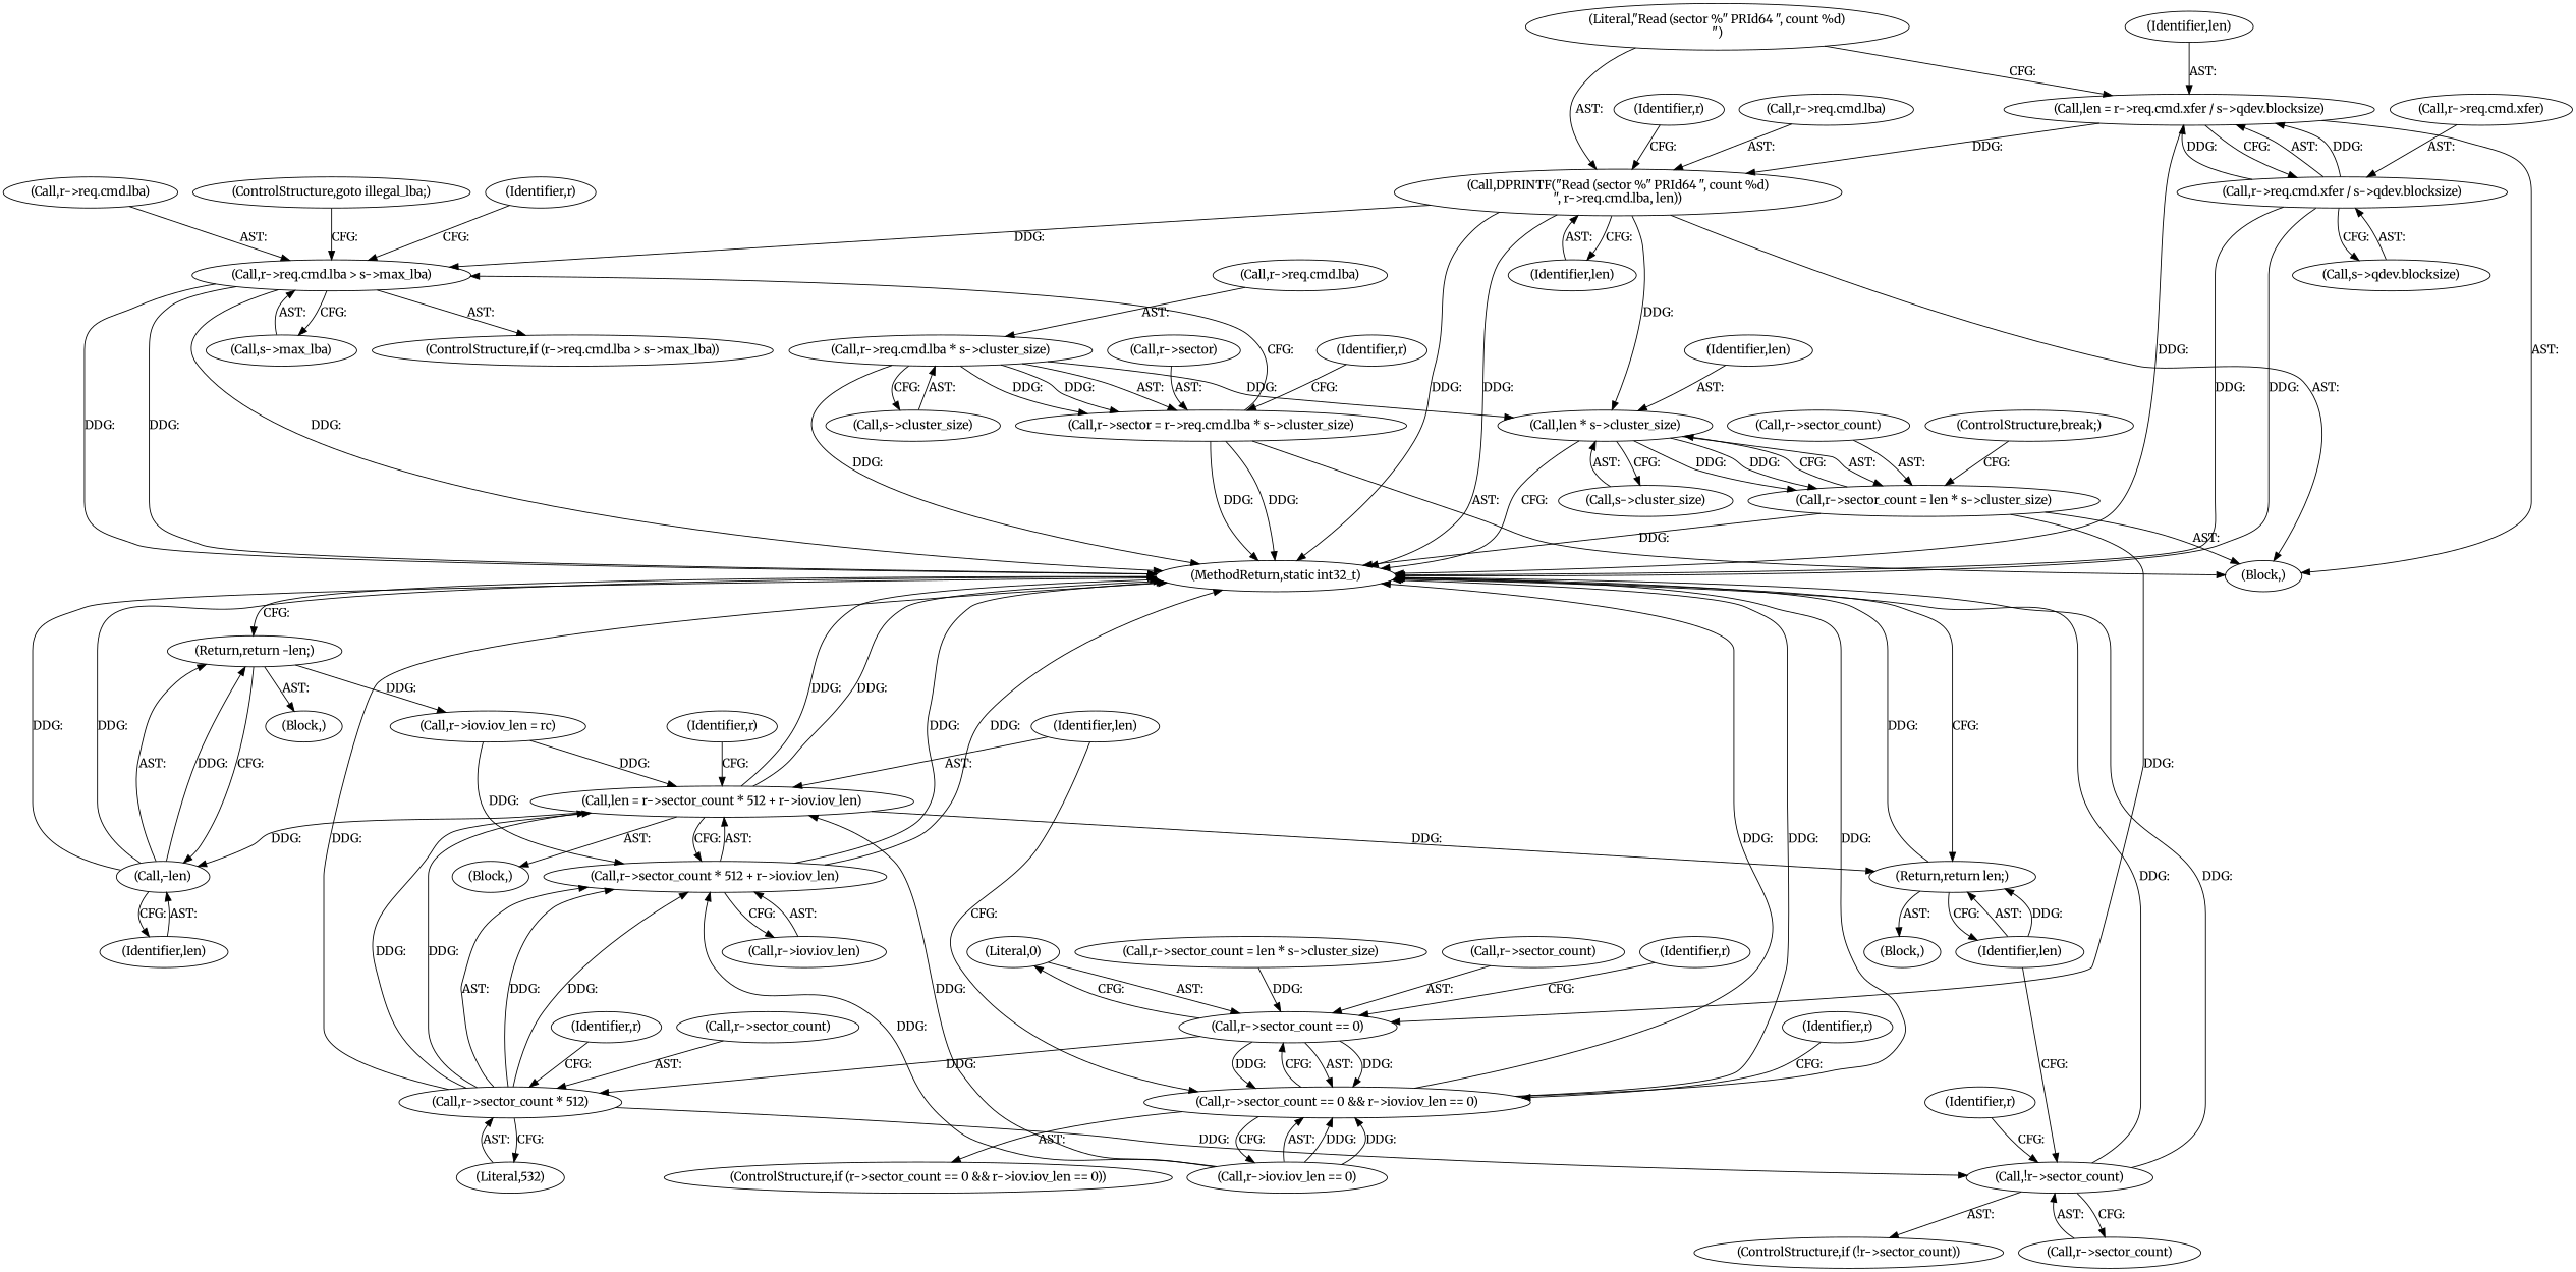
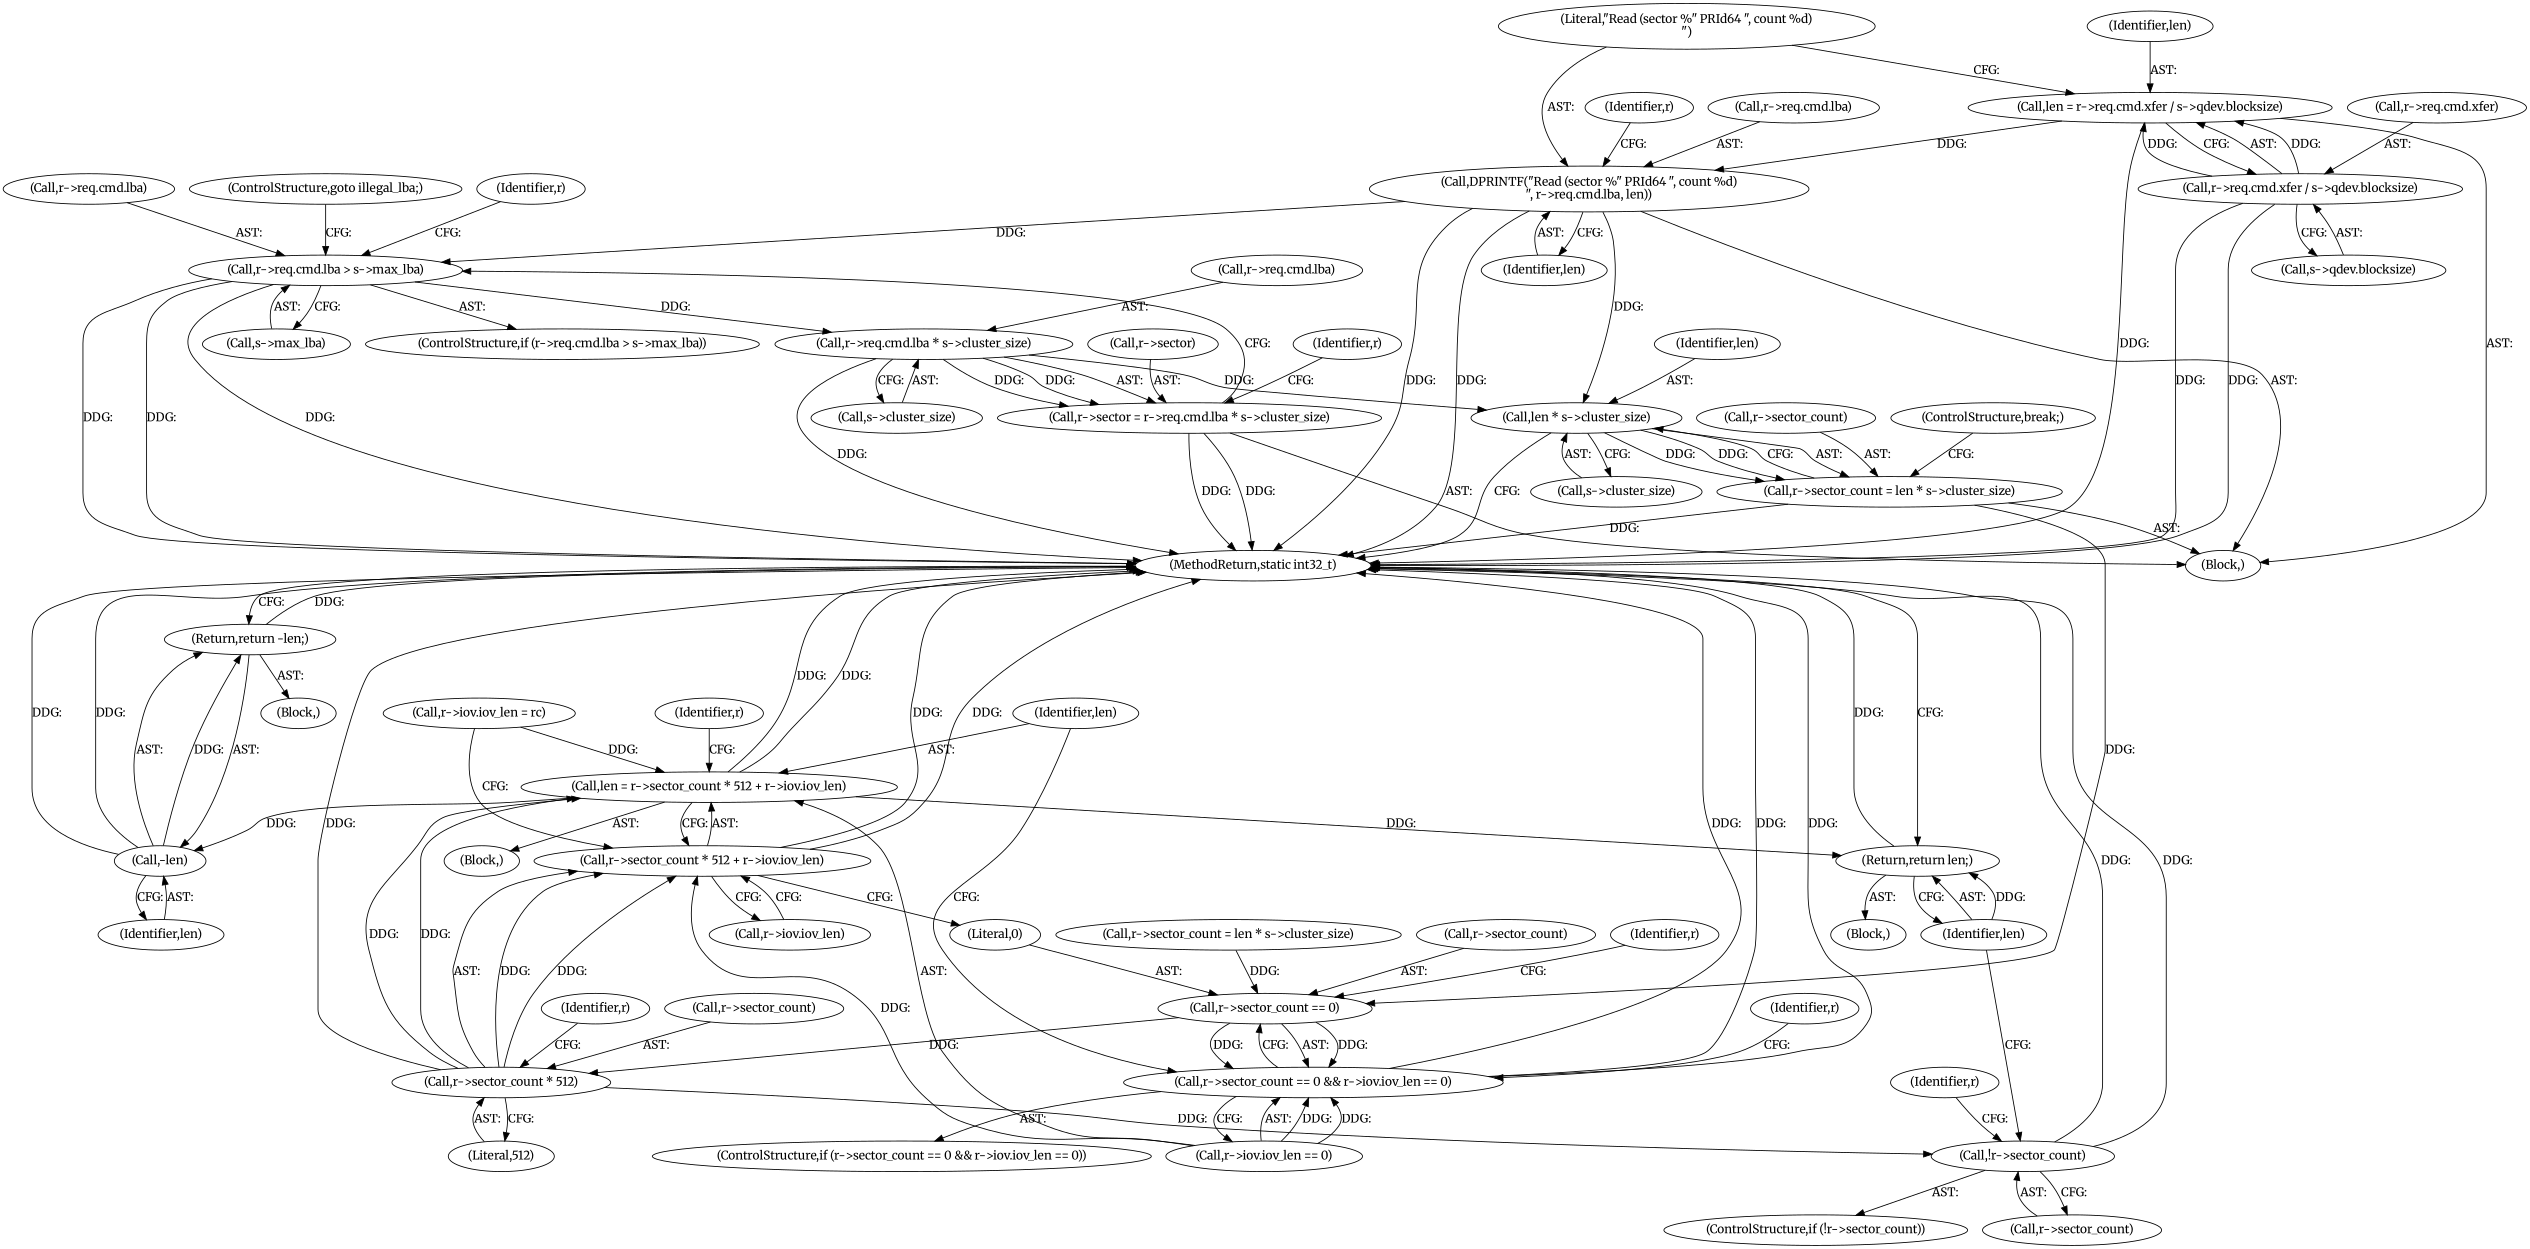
  digraph {
    fontname=Merriweather
    node [fontname=Merriweather]
    edge [fontname=Merriweather]
    n1 [label="(Call,len = r->req.cmd.xfer / s->qdev.blocksize)"]
    n2 [label="(Call,r->req.cmd.xfer / s->qdev.blocksize)"]
    n3 [label="(Call,DPRINTF(\"Read (sector %\" PRId64 \", count %d)\n\", r->req.cmd.lba, len))"]
    n4 [label="(Block,)"]
    n5 [label="(MethodReturn,static int32_t)"]
    n6 [label="(Call,s->qdev.blocksize)"]
    n7 [label="(Call,r->req.cmd.lba > s->max_lba)"]
    n8 [label="(Call,len * s->cluster_size)"]
    n9 [label="(Identifier,len)"]
    n10 [label="(Return,return len;)"]
    n11 [label="(Return,return -len;)"]
    n12 [label="(Call,r->req.cmd.lba * s->cluster_size)"]
    n13 [label="(Call,s->max_lba)"]
    n14 [label="(ControlStructure,if (r->req.cmd.lba > s->max_lba))"]
    n15 [label="(Call,r->sector_count = len * s->cluster_size)"]
    n16 [label="(Call,s->cluster_size)"]
    n17 [label="(Call,r->sector = r->req.cmd.lba * s->cluster_size)"]
    n18 [label="(Call,s->cluster_size)"]
    n19 [label="(Call,r->sector_count == 0)"]
    n20 [label="(Call,r->sector_count == 0 && r->iov.iov_len == 0)"]
    n21 [label="(Call,r->sector_count * 512)"]
    n22 [label="(Literal,0)"]
    n23 [label="(ControlStructure,if (r->sector_count == 0 && r->iov.iov_len == 0))"]
    n24 [label="(Call,r->iov.iov_len == 0)"]
    n25 [label="(Call,len = r->sector_count * 512 + r->iov.iov_len)"]
    n26 [label="(Call,r->sector_count * 512 + r->iov.iov_len)"]
    n27 [label="(Call,!r->sector_count)"]
-   n28 [label="(Literal,532)"]
+   n28 [label="(Literal,512)"]
    n29 [label="(Call,-len)"]
    n30 [label="(Block,)"]
    n31 [label="(Call,r->iov.iov_len)"]
    n32 [label="(ControlStructure,if (!r->sector_count))"]
    n33 [label="(Call,r->sector_count)"]
    n34 [label="(Identifier,len)"]
    n35 [label="(Identifier,len)"]
    n36 [label="(Block,)"]
    n37 [label="(Block,)"]
    n38 [label="(Call,r->req.cmd.lba)"]
    n39 [label="(Identifier,len)"]
    n40 [label="(Identifier,r)"]
    n41 [label="(Call,r->sector)"]
    n42 [label="(Identifier,r)"]
    n43 [label="(Call,r->req.cmd.lba)"]
    n44 [label="(ControlStructure,goto illegal_lba;)"]
    n45 [label="(Identifier,r)"]
    n46 [label="(Identifier,len)"]
    n47 [label="(Identifier,r)"]
    n48 [label="(Call,r->sector_count)"]
    n49 [label="(ControlStructure,break;)"]
    n50 [label="(Call,r->req.cmd.lba)"]
    n51 [label="(Literal,\"Read (sector %\" PRId64 \", count %d)\n\")"]
    n52 [label="(Identifier,r)"]
    n53 [label="(Identifier,r)"]
    n54 [label="(Call,r->req.cmd.xfer)"]
    n55 [label="(Call,r->sector_count)"]
    n56 [label="(Identifier,r)"]
    n57 [label="(Identifier,len)"]
    n58 [label="(Call,r->iov.iov_len = rc)"]
    n59 [label="(Call,r->sector_count = len * s->cluster_size)"]
    n60 [label="(Call,r->sector_count)"]
    n61 [label="(Identifier,r)"]
    n1 -> n2 [label="CFG: "]
    n1 -> n3 [label="DDG: "]
    n1 -> n4 [label="AST: "]
    n1 -> n5 [label="DDG: "]
    n2 -> n1 [label="AST: "]
    n2 -> n1 [label="DDG: "]
    n2 -> n1 [label="DDG: "]
    n2 -> n5 [label="DDG: "]
    n2 -> n5 [label="DDG: "]
    n2 -> n6 [label="CFG: "]
    n3 -> n4 [label="AST: "]
    n3 -> n5 [label="DDG: "]
    n3 -> n5 [label="DDG: "]
    n3 -> n7 [label="DDG: "]
    n3 -> n8 [label="DDG: "]
    n3 -> n9 [label="CFG: "]
    n5 -> n10 [label="CFG: "]
    n5 -> n11 [label="CFG: "]
    n6 -> n2 [label="AST: "]
    n7 -> n5 [label="DDG: "]
    n7 -> n5 [label="DDG: "]
    n7 -> n5 [label="DDG: "]
+   n7 -> n12 [label="DDG: "]
    n7 -> n13 [label="CFG: "]
    n7 -> n14 [label="AST: "]
    n8 -> n5 [label="CFG: "]
    n8 -> n15 [label="AST: "]
    n8 -> n15 [label="DDG: "]
    n8 -> n15 [label="DDG: "]
    n8 -> n16 [label="CFG: "]
    n9 -> n3 [label="AST: "]
    n10 -> n5 [label="DDG: "]
    n10 -> n35 [label="CFG: "]
    n10 -> n36 [label="AST: "]
-   n11 -> n58 [label="DDG: "]
-   n11 -> n29 [label="CFG: "]
+   n11 -> n5 [label="DDG: "]
+   n11 -> n29 [label="AST: "]
    n11 -> n37 [label="AST: "]
    n12 -> n5 [label="DDG: "]
    n12 -> n8 [label="DDG: "]
    n12 -> n17 [label="AST: "]
    n12 -> n17 [label="DDG: "]
    n12 -> n17 [label="DDG: "]
    n12 -> n18 [label="CFG: "]
    n13 -> n7 [label="AST: "]
    n15 -> n4 [label="AST: "]
    n15 -> n5 [label="DDG: "]
    n15 -> n8 [label="CFG: "]
    n15 -> n19 [label="DDG: "]
    n16 -> n8 [label="AST: "]
    n17 -> n4 [label="AST: "]
    n17 -> n5 [label="DDG: "]
    n17 -> n5 [label="DDG: "]
    n17 -> n7 [label="CFG: "]
    n18 -> n12 [label="AST: "]
    n19 -> n20 [label="AST: "]
    n19 -> n20 [label="DDG: "]
    n19 -> n20 [label="DDG: "]
    n19 -> n21 [label="DDG: "]
-   n19 -> n22 [label="CFG: "]
+   n26 -> n22 [label="CFG: "]
    n20 -> n5 [label="DDG: "]
    n20 -> n5 [label="DDG: "]
    n20 -> n5 [label="DDG: "]
    n20 -> n19 [label="CFG: "]
    n20 -> n23 [label="AST: "]
    n20 -> n24 [label="CFG: "]
    n21 -> n5 [label="DDG: "]
    n21 -> n25 [label="DDG: "]
    n21 -> n25 [label="DDG: "]
    n21 -> n26 [label="AST: "]
    n21 -> n26 [label="DDG: "]
    n21 -> n26 [label="DDG: "]
    n21 -> n27 [label="DDG: "]
    n21 -> n28 [label="CFG: "]
    n22 -> n19 [label="AST: "]
    n24 -> n20 [label="AST: "]
    n24 -> n20 [label="DDG: "]
    n24 -> n20 [label="DDG: "]
-   n24 -> n25 [label="DDG: "]
+   n24 -> n25 [label="AST: "]
    n24 -> n26 [label="DDG: "]
    n25 -> n5 [label="DDG: "]
    n25 -> n5 [label="DDG: "]
    n25 -> n10 [label="DDG: "]
    n25 -> n26 [label="CFG: "]
    n25 -> n29 [label="DDG: "]
    n25 -> n30 [label="AST: "]
    n26 -> n5 [label="DDG: "]
    n26 -> n5 [label="DDG: "]
    n26 -> n25 [label="AST: "]
    n26 -> n31 [label="CFG: "]
    n27 -> n5 [label="DDG: "]
    n27 -> n5 [label="DDG: "]
    n27 -> n32 [label="AST: "]
    n27 -> n33 [label="CFG: "]
    n28 -> n21 [label="AST: "]
    n29 -> n5 [label="DDG: "]
    n29 -> n5 [label="DDG: "]
    n29 -> n11 [label="AST: "]
    n29 -> n11 [label="DDG: "]
    n29 -> n34 [label="CFG: "]
-   n31 -> n26 [label="AST: "]
+   n31 -> n26 [label="CFG: "]
    n33 -> n27 [label="AST: "]
    n34 -> n29 [label="AST: "]
    n35 -> n10 [label="AST: "]
    n35 -> n10 [label="DDG: "]
    n35 -> n27 [label="CFG: "]
    n38 -> n7 [label="AST: "]
    n39 -> n8 [label="AST: "]
    n40 -> n19 [label="CFG: "]
    n41 -> n17 [label="AST: "]
    n42 -> n21 [label="CFG: "]
    n43 -> n12 [label="AST: "]
    n44 -> n7 [label="CFG: "]
    n45 -> n25 [label="CFG: "]
    n46 -> n20 [label="CFG: "]
    n46 -> n25 [label="AST: "]
    n47 -> n7 [label="CFG: "]
    n48 -> n15 [label="AST: "]
    n49 -> n15 [label="CFG: "]
    n50 -> n3 [label="AST: "]
    n51 -> n1 [label="CFG: "]
    n51 -> n3 [label="AST: "]
    n52 -> n3 [label="CFG: "]
    n53 -> n17 [label="CFG: "]
    n54 -> n2 [label="AST: "]
    n55 -> n21 [label="AST: "]
    n56 -> n27 [label="CFG: "]
    n57 -> n1 [label="AST: "]
    n58 -> n25 [label="DDG: "]
-   n58 -> n26 [label="DDG: "]
+   n58 -> n26 [label="CFG: "]
    n59 -> n19 [label="DDG: "]
    n60 -> n19 [label="AST: "]
    n61 -> n20 [label="CFG: "]
  }
